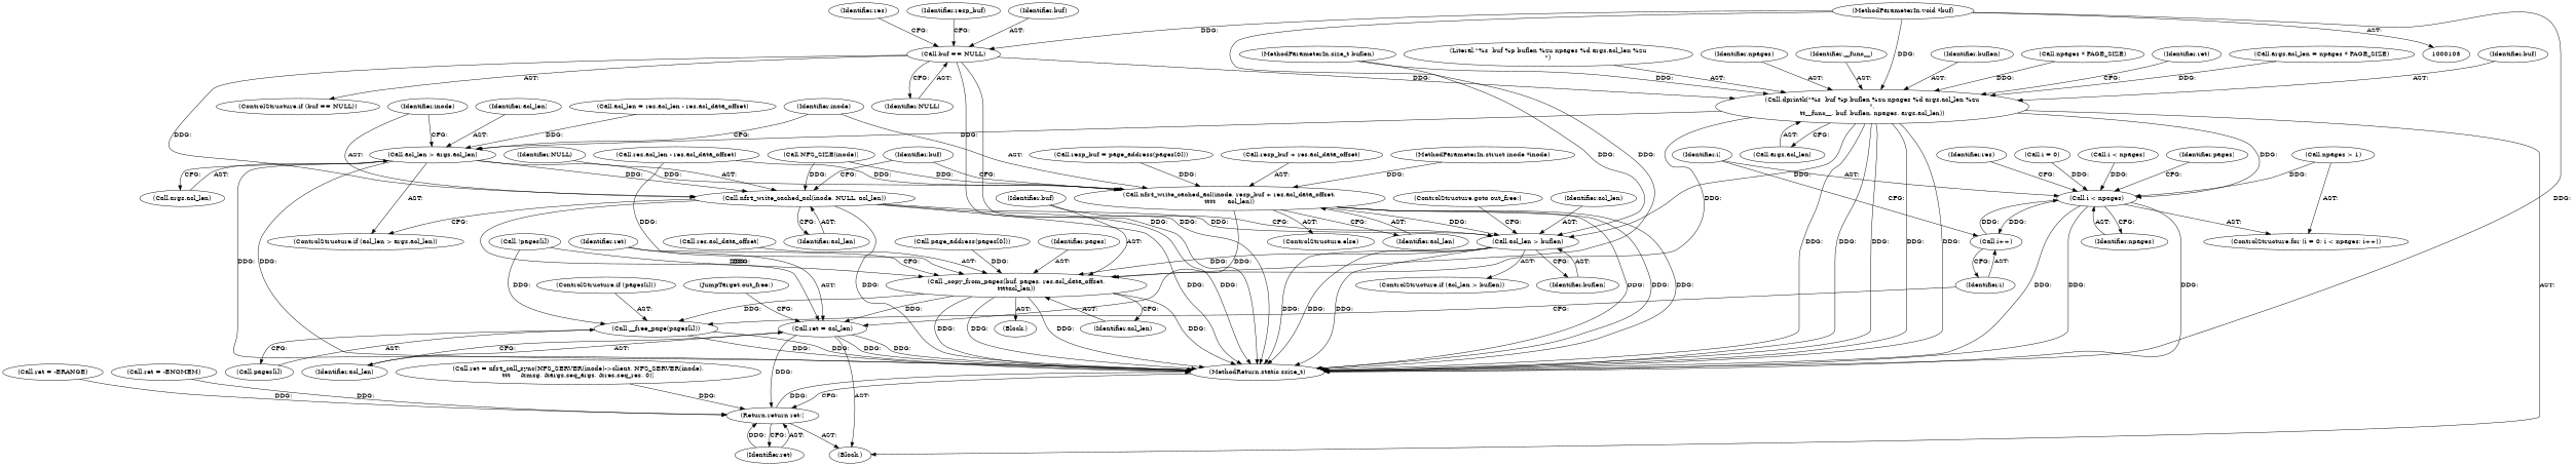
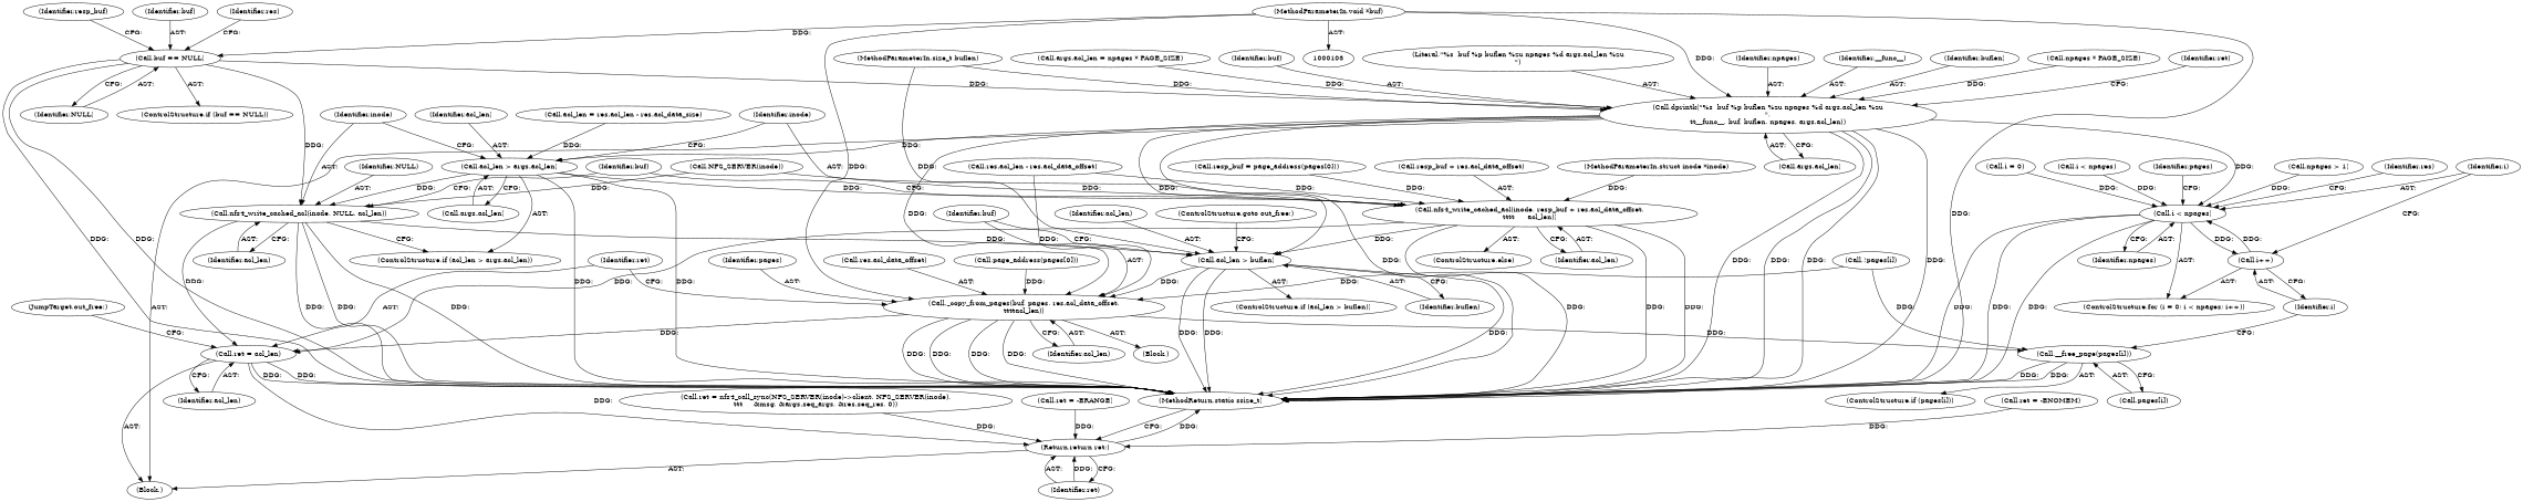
  digraph {
    n1 [label="(MethodParameterIn,void *buf)"]
    n2 [label="(Call,buf == NULL)"]
    n3 [label="(Call,dprintk(\"%s  buf %p buflen %zu npages %d args.acl_len %zu\n\",\n\t\t__func__, buf, buflen, npages, args.acl_len))"]
    n4 [label="(Call,_copy_from_pages(buf, pages, res.acl_data_offset,\n\t\t\t\tacl_len))"]
    n5 [label="(MethodReturn,static ssize_t)"]
    1000103
    n7 [label="(Call,nfs4_write_cached_acl(inode, NULL, acl_len))"]
    n8 [label="(ControlStructure,if (buf == NULL))"]
    n9 [label="(Identifier,NULL)"]
    n10 [label="(Call,acl_len > args.acl_len)"]
    n11 [label="(Call,acl_len > buflen)"]
    n12 [label="(Call,i < npages)"]
    n13 [label="(Block,)"]
    n14 [label="(Call,args.acl_len)"]
    n15 [label="(Call,ret = acl_len)"]
    n16 [label="(Call,__free_page(pages[i]))"]
    n17 [label="(Identifier,acl_len)"]
    n18 [label="(Block,)"]
    n19 [label="(Return,return ret;)"]
    n20 [label="(ControlStructure,if (acl_len > args.acl_len))"]
    n21 [label="(Identifier,acl_len)"]
    n22 [label="(Call,nfs4_write_cached_acl(inode, resp_buf + res.acl_data_offset,\n\t\t\t\t      acl_len))"]
    n23 [label="(Call,args.acl_len)"]
    n24 [label="(ControlStructure,if (acl_len > buflen))"]
    n25 [label="(Identifier,buflen)"]
    n26 [label="(Call,i++)"]
    n27 [label="(ControlStructure,for (i = 0; i < npages; i++))"]
    n28 [label="(Identifier,npages)"]
    n29 [label="(ControlStructure,else)"]
    n30 [label="(Identifier,acl_len)"]
    n31 [label="(Identifier,acl_len)"]
    n32 [label="(Call,pages[i])"]
    n33 [label="(ControlStructure,if (pages[i]))"]
    n34 [label="(Identifier,ret)"]
    n35 [label="(Identifier,i)"]
    n36 [label="(Identifier,res)"]
-   n37 [label="(Call,acl_len = res.acl_len - res.acl_data_offset)"]
+   n37 [label="(Call,acl_len = res.acl_len - res.acl_data_size)"]
    n38 [label="(Call,i < npages)"]
    n39 [label="(Identifier,buflen)"]
    n40 [label="(MethodParameterIn,struct inode *inode)"]
    n41 [label="(Identifier,acl_len)"]
    n42 [label="(Call,npages * PAGE_SIZE)"]
    n43 [label="(Identifier,inode)"]
    n44 [label="(Identifier,ret)"]
    n45 [label="(Identifier,resp_buf)"]
    n46 [label="(Call,page_address(pages[0]))"]
    n47 [label="(Identifier,buf)"]
    n48 [label="(Identifier,pages)"]
    n49 [label="(Identifier,ret)"]
    n50 [label="(Call,npages > 1)"]
    n51 [label="(Identifier,NULL)"]
    n52 [label="(Call,!pages[i])"]
    n53 [label="(Identifier,buf)"]
    n54 [label="(Call,args.acl_len = npages * PAGE_SIZE)"]
    n55 [label="(Call,ret = -ERANGE)"]
    n56 [label="(Call,ret = -ENOMEM)"]
    n57 [label="(Identifier,buf)"]
    n58 [label="(Call,resp_buf = page_address(pages[0]))"]
    n59 [label="(Identifier,pages)"]
    n60 [label="(MethodParameterIn,size_t buflen)"]
    n61 [label="(Identifier,buf)"]
    n62 [label="(Literal,\"%s  buf %p buflen %zu npages %d args.acl_len %zu\n\")"]
    n63 [label="(Identifier,acl_len)"]
-   n64 [label="(Call,NFS_SIZE(inode))"]
+   n64 [label="(Call,NFS_SERVER(inode))"]
    n65 [label="(Call,res.acl_len - res.acl_data_offset)"]
    n66 [label="(ControlStructure,goto out_free;)"]
    n67 [label="(Call,res.acl_data_offset)"]
    n68 [label="(Call,resp_buf + res.acl_data_offset)"]
    n69 [label="(Identifier,res)"]
    n70 [label="(Identifier,npages)"]
    n71 [label="(Identifier,inode)"]
    n72 [label="(JumpTarget,out_free:)"]
    n73 [label="(Identifier,__func__)"]
    n74 [label="(Identifier,i)"]
    n75 [label="(Call,ret = nfs4_call_sync(NFS_SERVER(inode)->client, NFS_SERVER(inode),\n\t\t\t     &msg, &args.seq_args, &res.seq_res, 0))"]
    n76 [label="(Call,i = 0)"]
    n1 -> n2 [label="DDG: "]
    n1 -> n3 [label="DDG: "]
    n1 -> n4 [label="DDG: "]
    n1 -> n5 [label="DDG: "]
    n1 -> 1000103 [label="AST: "]
    n2 -> n3 [label="DDG: "]
    n2 -> n5 [label="DDG: "]
    n2 -> n5 [label="DDG: "]
    n2 -> n7 [label="DDG: "]
    n2 -> n8 [label="AST: "]
    n2 -> n9 [label="CFG: "]
    n3 -> n4 [label="DDG: "]
    n3 -> n5 [label="DDG: "]
    n3 -> n5 [label="DDG: "]
    n3 -> n5 [label="DDG: "]
    n3 -> n5 [label="DDG: "]
    n3 -> n5 [label="DDG: "]
    n3 -> n10 [label="DDG: "]
    n3 -> n11 [label="DDG: "]
    n3 -> n12 [label="DDG: "]
    n3 -> n13 [label="AST: "]
    n3 -> n14 [label="CFG: "]
    n4 -> n5 [label="DDG: "]
    n4 -> n5 [label="DDG: "]
    n4 -> n5 [label="DDG: "]
    n4 -> n5 [label="DDG: "]
    n4 -> n15 [label="DDG: "]
    n4 -> n16 [label="DDG: "]
    n4 -> n17 [label="CFG: "]
    n4 -> n18 [label="AST: "]
    n5 -> n19 [label="CFG: "]
    n7 -> n5 [label="DDG: "]
    n7 -> n5 [label="DDG: "]
    n7 -> n5 [label="DDG: "]
    n7 -> n11 [label="DDG: "]
    n7 -> n15 [label="DDG: "]
    n7 -> n20 [label="CFG: "]
    n7 -> n21 [label="CFG: "]
    n9 -> n2 [label="AST: "]
    n10 -> n5 [label="DDG: "]
    n10 -> n5 [label="DDG: "]
    n10 -> n7 [label="DDG: "]
    n10 -> n20 [label="AST: "]
    n10 -> n22 [label="DDG: "]
    n10 -> n23 [label="CFG: "]
    n11 -> n4 [label="DDG: "]
    n11 -> n5 [label="DDG: "]
    n11 -> n5 [label="DDG: "]
    n11 -> n5 [label="DDG: "]
    n11 -> n24 [label="AST: "]
    n11 -> n25 [label="CFG: "]
    n12 -> n5 [label="DDG: "]
    n12 -> n5 [label="DDG: "]
    n12 -> n5 [label="DDG: "]
    n12 -> n26 [label="DDG: "]
    n12 -> n27 [label="AST: "]
    n12 -> n28 [label="CFG: "]
    n14 -> n3 [label="AST: "]
    n15 -> n5 [label="DDG: "]
    n15 -> n5 [label="DDG: "]
    n15 -> n13 [label="AST: "]
    n15 -> n19 [label="DDG: "]
    n15 -> n31 [label="CFG: "]
    n16 -> n5 [label="DDG: "]
    n16 -> n5 [label="DDG: "]
    n16 -> n32 [label="CFG: "]
-   n33 -> n16 [label="AST: "]
+   n16 -> n33 [label="AST: "]
    n17 -> n4 [label="AST: "]
    n19 -> n5 [label="DDG: "]
    n19 -> n13 [label="AST: "]
    n19 -> n34 [label="CFG: "]
    n21 -> n7 [label="AST: "]
    n22 -> n5 [label="DDG: "]
    n22 -> n5 [label="DDG: "]
    n22 -> n5 [label="DDG: "]
    n22 -> n11 [label="DDG: "]
    n22 -> n15 [label="DDG: "]
    n22 -> n29 [label="AST: "]
    n22 -> n30 [label="CFG: "]
    n23 -> n10 [label="AST: "]
    n25 -> n11 [label="AST: "]
    n26 -> n12 [label="DDG: "]
-   n50 -> n27 [label="AST: "]
+   n26 -> n27 [label="AST: "]
    n26 -> n35 [label="CFG: "]
    n28 -> n12 [label="AST: "]
    n30 -> n22 [label="AST: "]
    n31 -> n15 [label="AST: "]
    n32 -> n16 [label="AST: "]
    n34 -> n19 [label="AST: "]
    n34 -> n19 [label="DDG: "]
    n35 -> n16 [label="CFG: "]
    n35 -> n26 [label="AST: "]
    n36 -> n2 [label="CFG: "]
    n37 -> n10 [label="DDG: "]
    n38 -> n12 [label="DDG: "]
    n39 -> n3 [label="AST: "]
    n40 -> n22 [label="DDG: "]
    n41 -> n11 [label="AST: "]
    n42 -> n3 [label="DDG: "]
    n43 -> n7 [label="AST: "]
    n43 -> n10 [label="CFG: "]
    n44 -> n4 [label="CFG: "]
    n44 -> n15 [label="AST: "]
    n45 -> n2 [label="CFG: "]
    n46 -> n4 [label="DDG: "]
    n47 -> n2 [label="AST: "]
    n48 -> n12 [label="CFG: "]
    n49 -> n3 [label="CFG: "]
    n50 -> n12 [label="DDG: "]
    n51 -> n7 [label="AST: "]
    n52 -> n4 [label="DDG: "]
    n52 -> n16 [label="DDG: "]
    n53 -> n4 [label="AST: "]
    n53 -> n11 [label="CFG: "]
    n54 -> n3 [label="DDG: "]
    n55 -> n19 [label="DDG: "]
    n56 -> n19 [label="DDG: "]
    n57 -> n7 [label="CFG: "]
    n57 -> n22 [label="CFG: "]
    n58 -> n22 [label="DDG: "]
    n59 -> n4 [label="AST: "]
    n60 -> n3 [label="DDG: "]
    n60 -> n11 [label="DDG: "]
    n61 -> n3 [label="AST: "]
    n62 -> n3 [label="AST: "]
    n63 -> n10 [label="AST: "]
    n64 -> n7 [label="DDG: "]
    n64 -> n22 [label="DDG: "]
    n65 -> n4 [label="DDG: "]
    n65 -> n22 [label="DDG: "]
    n66 -> n11 [label="CFG: "]
    n67 -> n4 [label="AST: "]
    n68 -> n22 [label="AST: "]
    n69 -> n12 [label="CFG: "]
    n70 -> n3 [label="AST: "]
    n71 -> n10 [label="CFG: "]
    n71 -> n22 [label="AST: "]
    n72 -> n15 [label="CFG: "]
    n73 -> n3 [label="AST: "]
    n74 -> n12 [label="AST: "]
    n74 -> n26 [label="CFG: "]
    n75 -> n19 [label="DDG: "]
    n76 -> n12 [label="DDG: "]
  }
